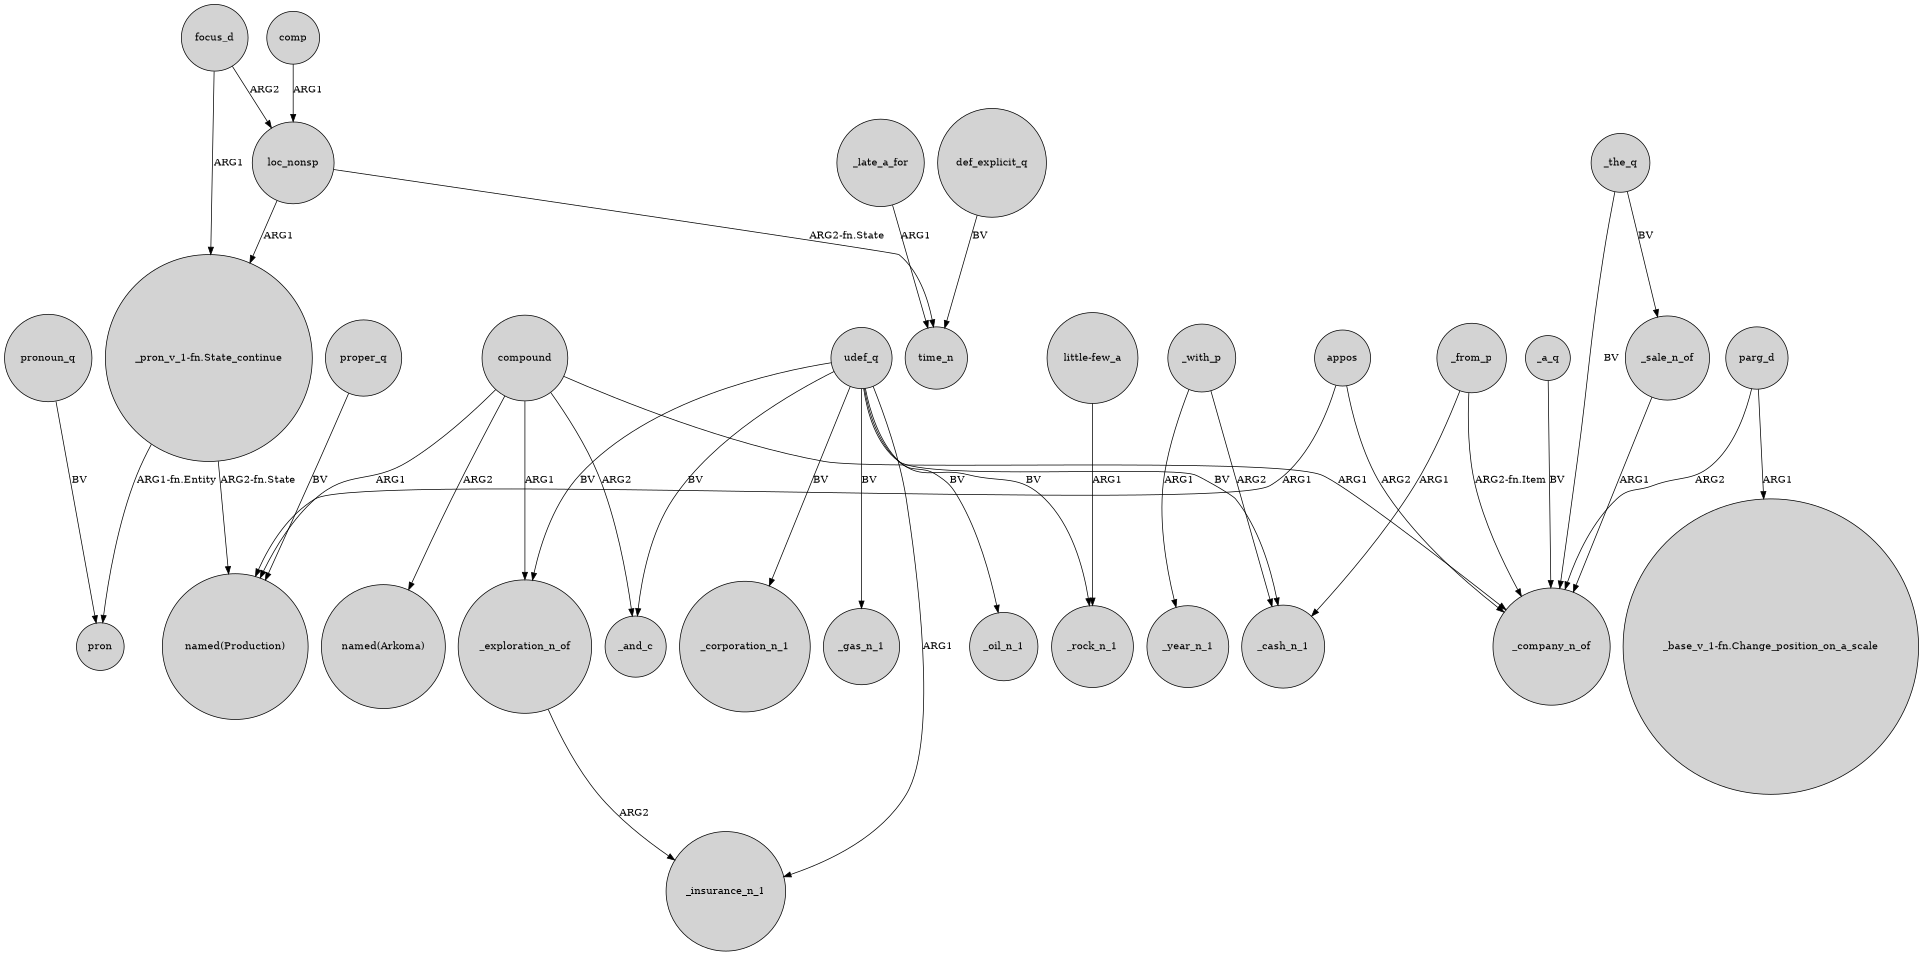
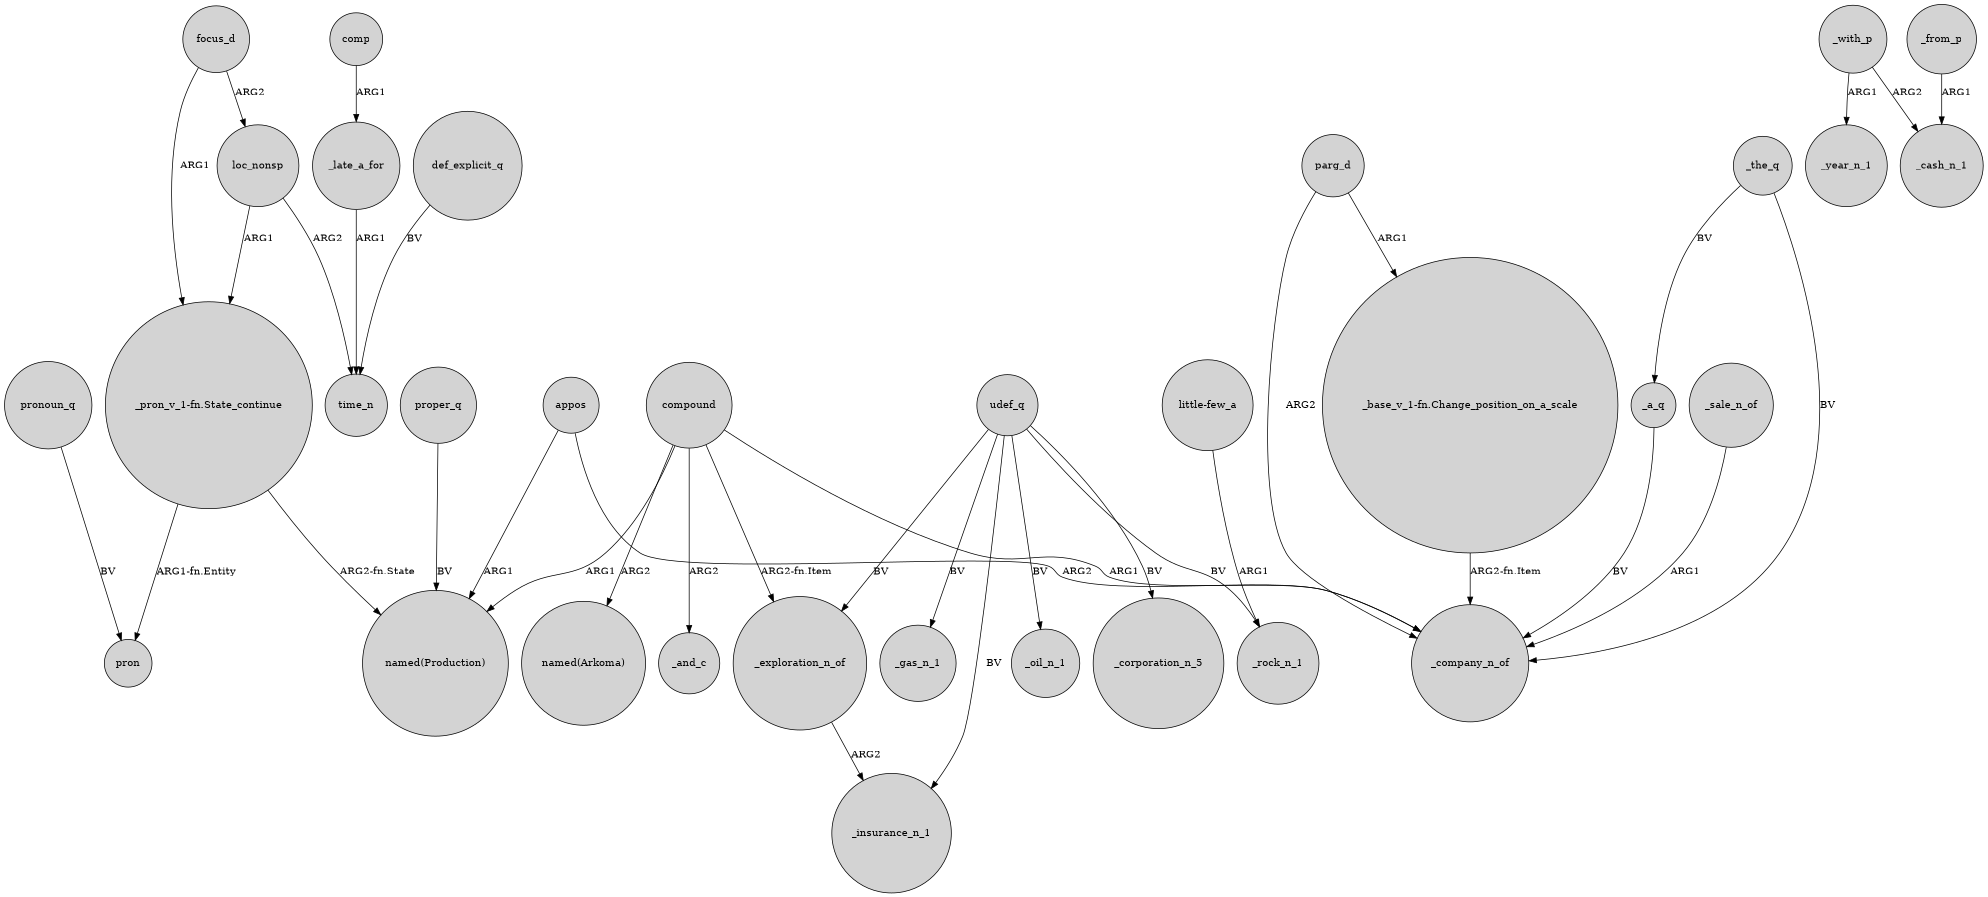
  digraph {
    node [shape=circle style=filled]
    proper_q
    "named(Production)"
    udef_q
    _insurance_n_1
    _cash_n_1
    _rock_n_1
    _oil_n_1
    _and_c
    _exploration_n_of
-   _corporation_n_1
+   _corporation_n_1 [label=_corporation_n_5]
    _gas_n_1
    n12 [label="_pron_v_1-fn.State_continue"]
    loc_nonsp
    time_n
    pron
    parg_d
    _company_n_of
    "_base_v_1-fn.Change_position_on_a_scale"
    _with_p
    _year_n_1
    compound
    "named(Arkoma)"
    "little-few_a"
    _a_q
    focus_d
    _from_p
    _sale_n_of
    pronoun_q
    _late_a_for
    comp
    appos
    def_explicit_q
    _the_q
    proper_q -> "named(Production)" [label=BV]
-   udef_q -> _insurance_n_1 [label=ARG1]
-   udef_q -> _cash_n_1 [label=BV]
+   udef_q -> _insurance_n_1 [label=BV]
    udef_q -> _rock_n_1 [label=BV]
    udef_q -> _oil_n_1 [label=BV]
-   udef_q -> _and_c [label=BV]
    udef_q -> _exploration_n_of [label=BV]
    udef_q -> _corporation_n_1 [label=BV]
    udef_q -> _gas_n_1 [label=BV]
    _exploration_n_of -> _insurance_n_1 [label=ARG2]
    n12 -> "named(Production)" [label="ARG2-fn.State"]
    n12 -> pron [label="ARG1-fn.Entity"]
    loc_nonsp -> n12 [label=ARG1]
-   loc_nonsp -> time_n [label="ARG2-fn.State"]
+   loc_nonsp -> time_n [label=ARG2]
    parg_d -> _company_n_of [label=ARG2]
    parg_d -> "_base_v_1-fn.Change_position_on_a_scale" [label=ARG1]
-   _from_p -> _company_n_of [label="ARG2-fn.Item"]
+   "_base_v_1-fn.Change_position_on_a_scale" -> _company_n_of [label="ARG2-fn.Item"]
    _with_p -> _cash_n_1 [label=ARG2]
    _with_p -> _year_n_1 [label=ARG1]
    compound -> "named(Production)" [label=ARG1]
    compound -> _and_c [label=ARG2]
-   compound -> _exploration_n_of [label=ARG1]
+   compound -> _exploration_n_of [label="ARG2-fn.Item"]
    compound -> _company_n_of [label=ARG1]
    compound -> "named(Arkoma)" [label=ARG2]
    "little-few_a" -> _rock_n_1 [label=ARG1]
    _a_q -> _company_n_of [label=BV]
    focus_d -> n12 [label=ARG1]
    focus_d -> loc_nonsp [label=ARG2]
    _from_p -> _cash_n_1 [label=ARG1]
    _sale_n_of -> _company_n_of [label=ARG1]
    pronoun_q -> pron [label=BV]
    _late_a_for -> time_n [label=ARG1]
-   comp -> loc_nonsp [label=ARG1]
+   comp -> _late_a_for [label=ARG1]
    appos -> "named(Production)" [label=ARG1]
    appos -> _company_n_of [label=ARG2]
    def_explicit_q -> time_n [label=BV]
    _the_q -> _company_n_of [label=BV]
-   _the_q -> _sale_n_of [label=BV]
+   _the_q -> _a_q [label=BV]
  }
